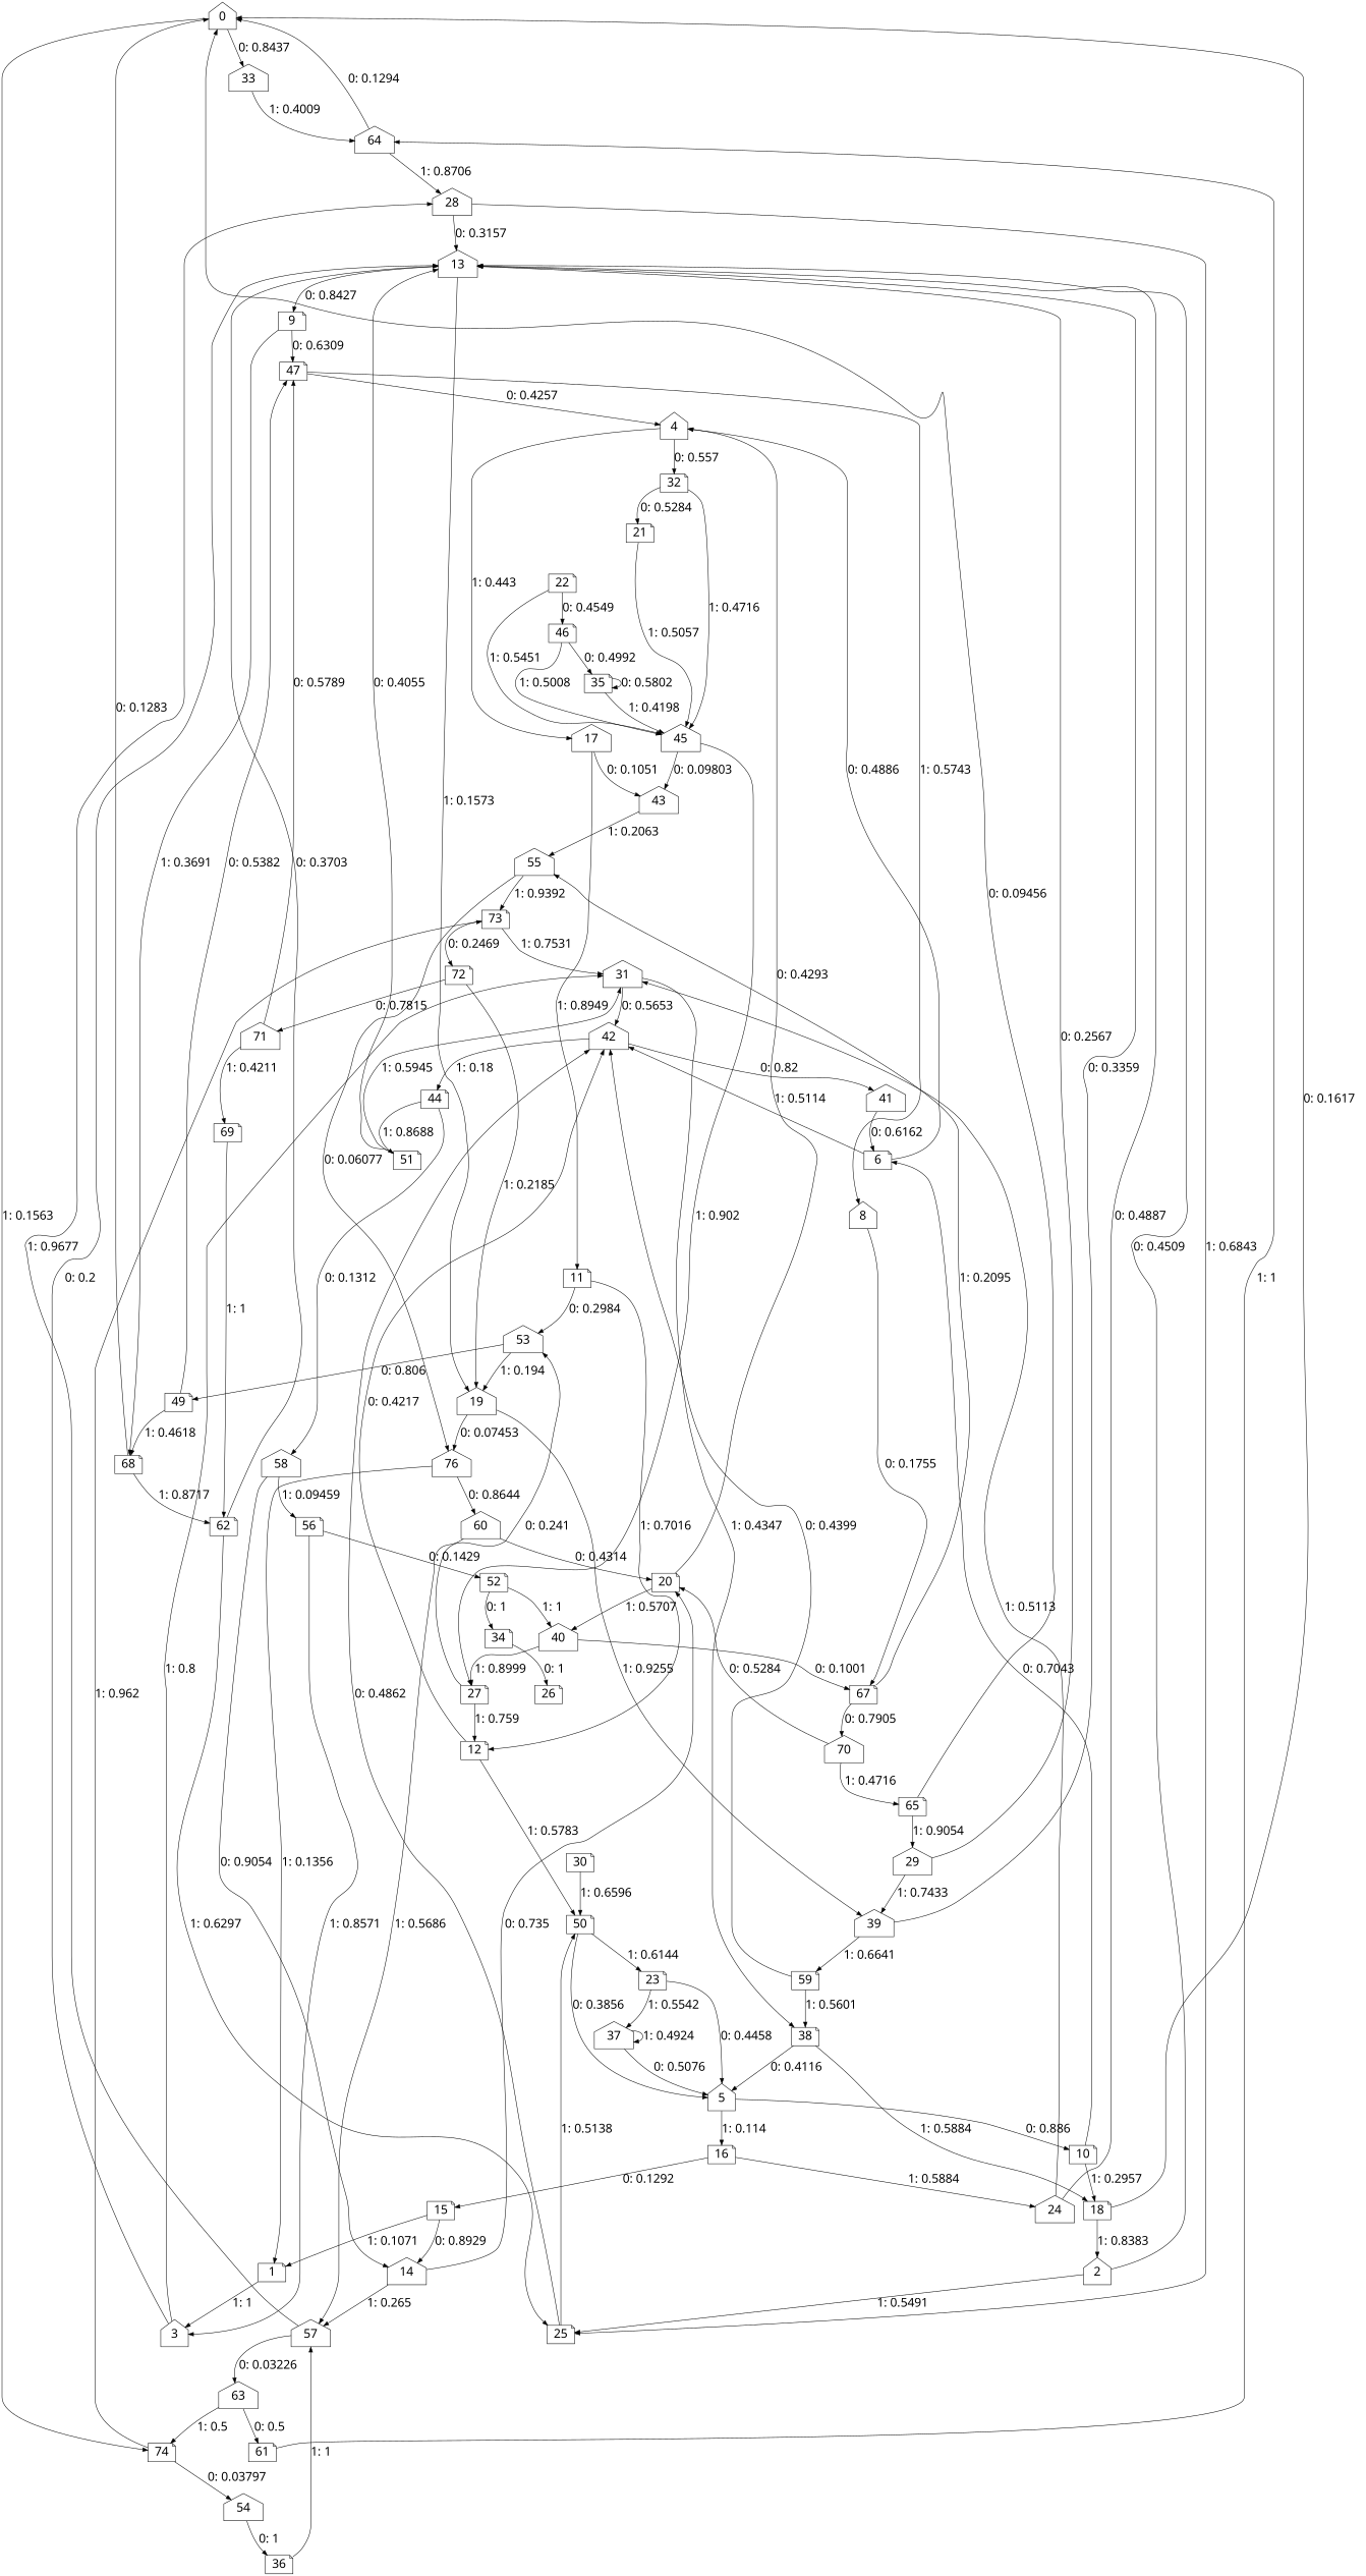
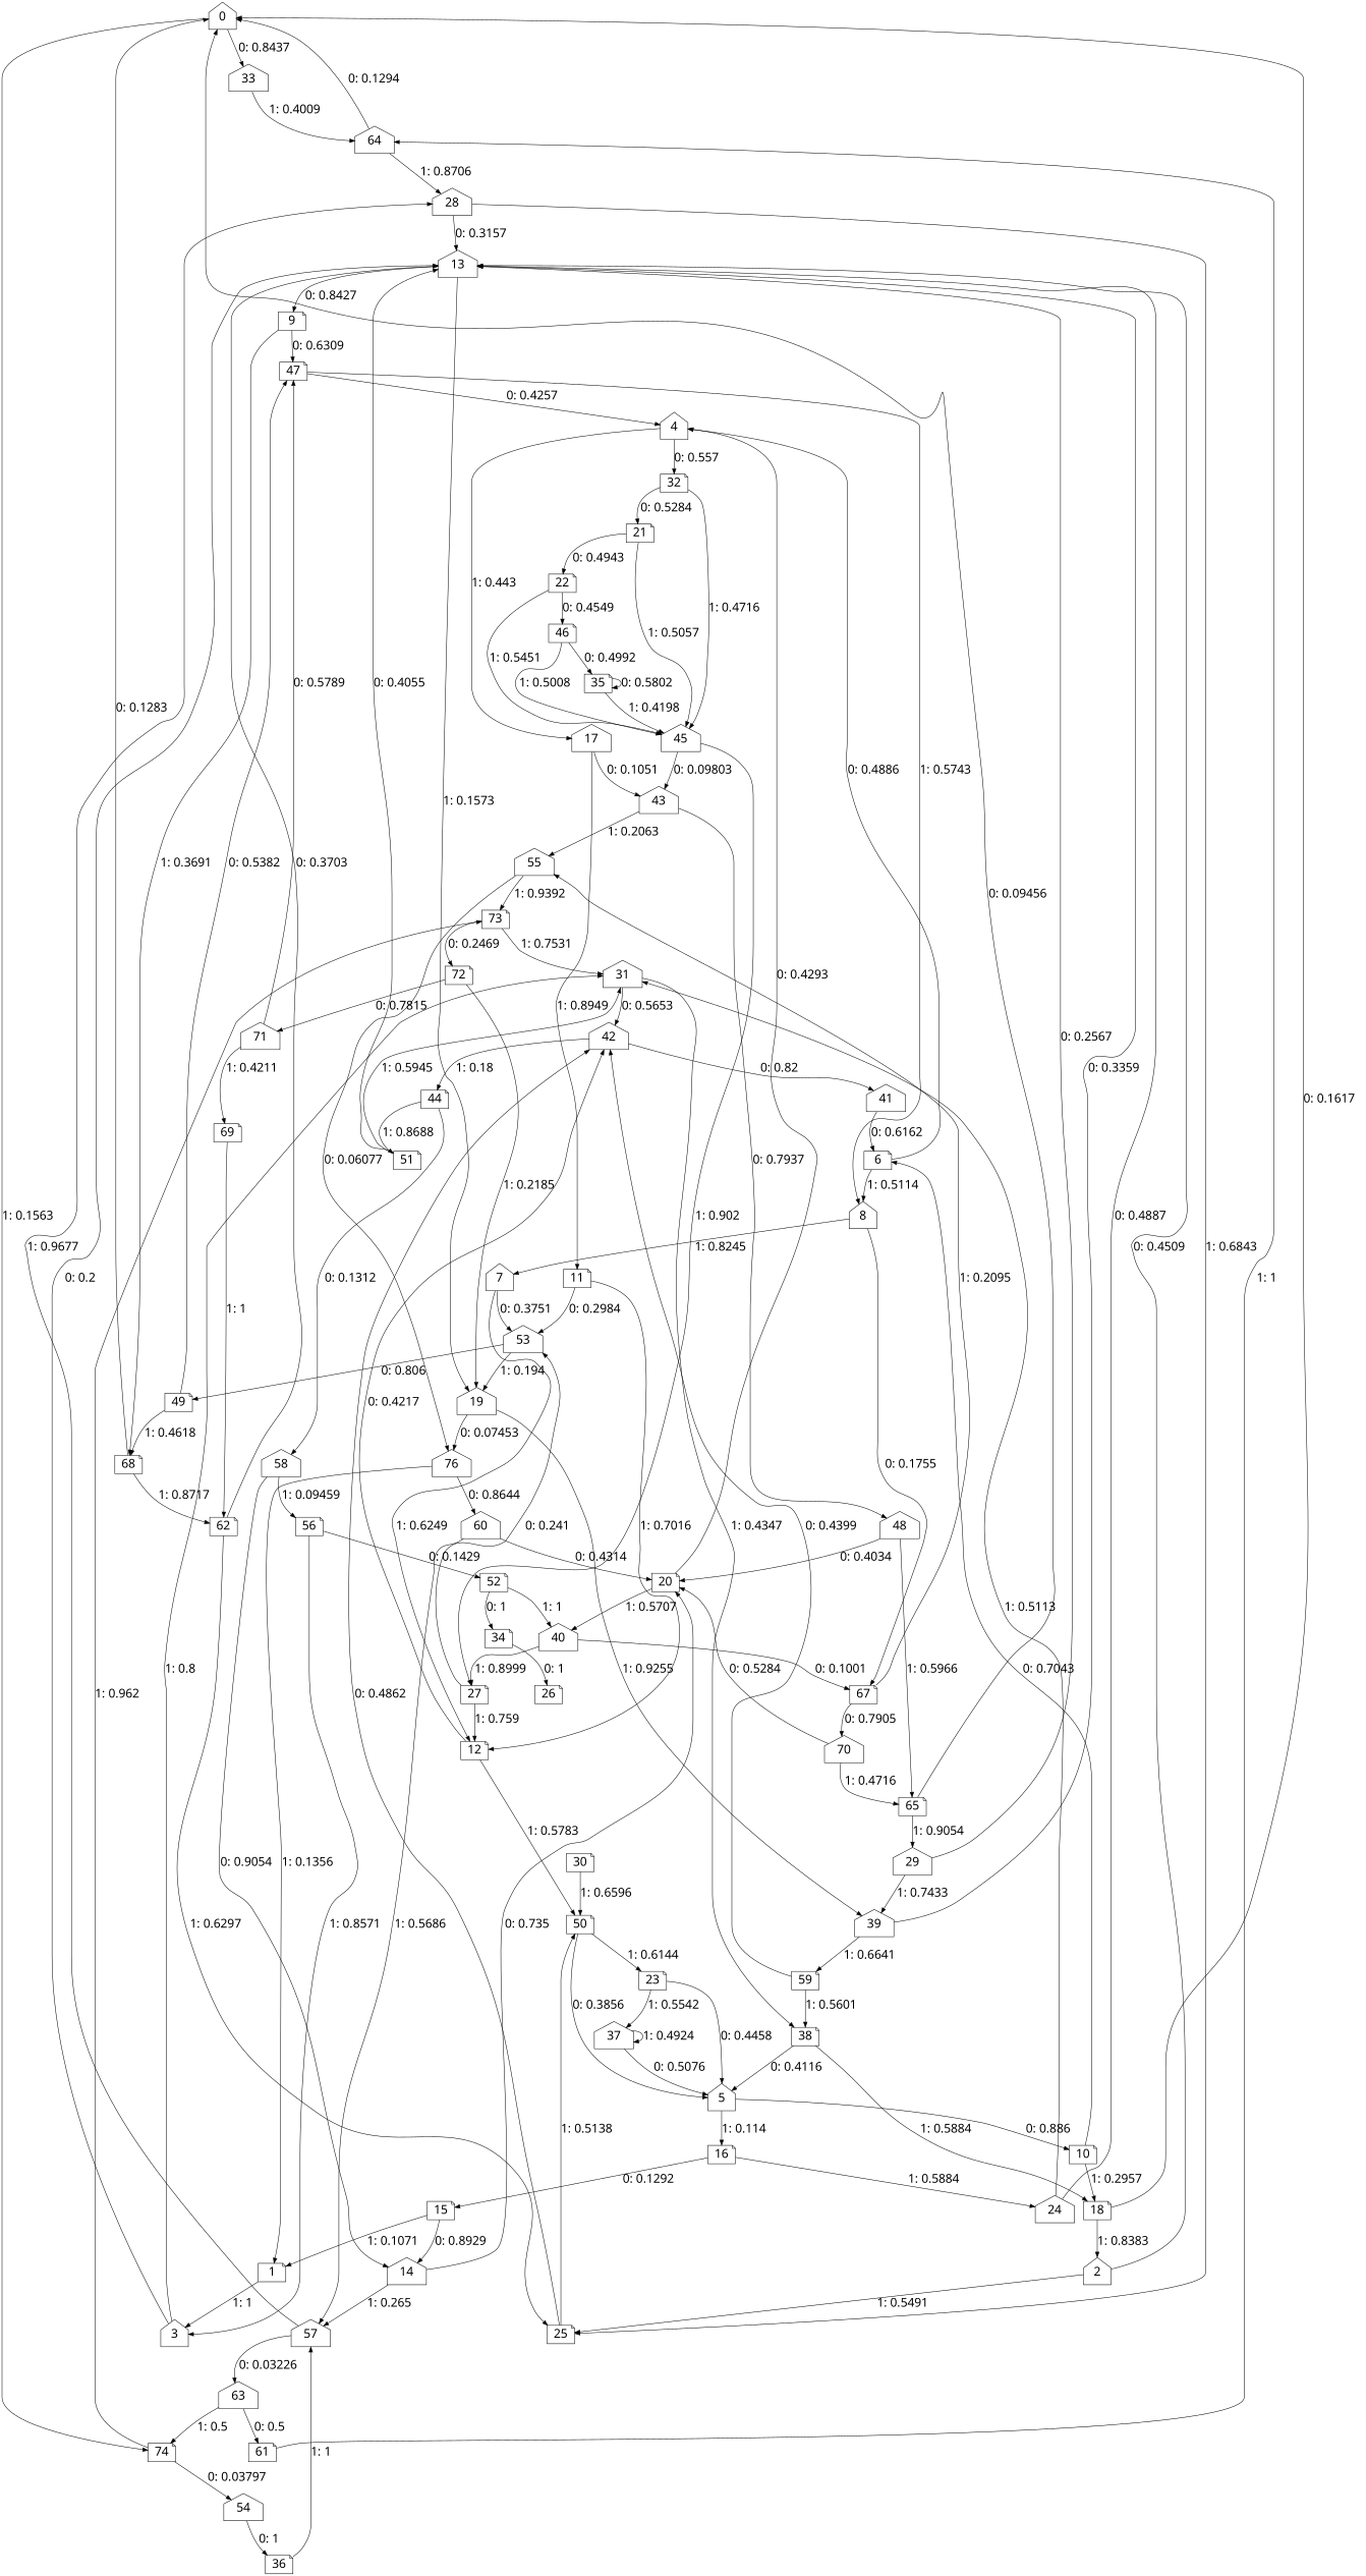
  digraph {
    fontname="Noto Sans"
    node [fontname="Noto Sans" fontsize=24 shape=note]
    edge [fontname="Noto Sans" fontsize=24]
    0 [shape=house]
    33 [shape=house]
    74
    64 [shape=house]
    54 [shape=house]
    73
    4 [shape=house]
    20
    40 [shape=house]
    28 [shape=house]
    36
    31 [shape=house]
    72
    3 [shape=house]
    1
    13 [shape=house]
    9
    19 [shape=house]
    42 [shape=house]
    38
    2 [shape=house]
    25
    50
    47
    68
    n26 [label=76 shape=house]
    39 [shape=house]
    41 [shape=house]
    44
    5 [shape=house]
    23
    18
    32
    17 [shape=house]
    21
    45 [shape=house]
    11
    43 [shape=house]
    22
    27
    53 [shape=house]
    12
    55 [shape=house]
+   48 [shape=house]
    10
    16
    6
    15
    24 [shape=house]
    8 [shape=house]
    14 [shape=house]
+   7 [shape=house]
    67
    70 [shape=house]
    49
    65
    62
    58 [shape=house]
    51
    37 [shape=house]
    60 [shape=house]
    59
    57 [shape=house]
    63 [shape=house]
    61
    46
    35
    29 [shape=house]
    30
    34
    26
    56
    52
    71 [shape=house]
    69
    0 -> 33 [label="0: 0.8437   "]
    0 -> 74 [label="1: 0.1563   "]
    33 -> 64 [label="1: 0.4009   "]
    74 -> 54 [label="0: 0.03797  "]
    74 -> 73 [label="1: 0.962    "]
    64 -> 0 [label="0: 0.1294   "]
    64 -> 28 [label="1: 0.8706   "]
    54 -> 36 [label="0: 1        "]
    73 -> 31 [label="1: 0.7531   "]
    73 -> 72 [label="0: 0.2469   "]
    4 -> 32 [label="0: 0.557    "]
    4 -> 17 [label="1: 0.443    "]
    20 -> 4 [label="0: 0.4293   "]
    20 -> 40 [label="1: 0.5707   "]
    40 -> 27 [label="1: 0.8999   "]
    40 -> 67 [label="0: 0.1001   "]
    28 -> 13 [label="0: 0.3157   "]
    28 -> 25 [label="1: 0.6843   "]
    36 -> 57 [label="1: 1        "]
    31 -> 42 [label="0: 0.5653   "]
    31 -> 38 [label="1: 0.4347   "]
    72 -> 19 [label="1: 0.2185   "]
    72 -> 71 [label="0: 0.7815   "]
    3 -> 31 [label="1: 0.8      "]
    3 -> 13 [label="0: 0.2      "]
    1 -> 3 [label="1: 1        "]
    13 -> 9 [label="0: 0.8427   "]
    13 -> 19 [label="1: 0.1573   "]
    9 -> 47 [label="0: 0.6309   "]
    9 -> 68 [label="1: 0.3691   "]
    19 -> n26 [label="0: 0.07453  "]
    19 -> 39 [label="1: 0.9255   "]
    42 -> 41 [label="0: 0.82     "]
    42 -> 44 [label="1: 0.18     "]
    38 -> 5 [label="0: 0.4116   "]
    38 -> 18 [label="1: 0.5884   "]
    2 -> 13 [label="0: 0.4509   "]
    2 -> 25 [label="1: 0.5491   "]
    25 -> 42 [label="0: 0.4862   "]
    25 -> 50 [label="1: 0.5138   "]
    50 -> 5 [label="0: 0.3856   "]
    50 -> 23 [label="1: 0.6144   "]
    47 -> 4 [label="0: 0.4257   "]
    47 -> 8 [label="1: 0.5743   "]
    68 -> 0 [label="0: 0.1283   "]
    68 -> 62 [label="1: 0.8717   "]
    n26 -> 1 [label="1: 0.1356   "]
    n26 -> 60 [label="0: 0.8644   "]
    39 -> 13 [label="0: 0.3359   "]
    39 -> 59 [label="1: 0.6641   "]
    41 -> 6 [label="0: 0.6162   "]
    44 -> 58 [label="0: 0.1312   "]
    44 -> 51 [label="1: 0.8688   "]
    5 -> 10 [label="0: 0.886    "]
    5 -> 16 [label="1: 0.114    "]
    23 -> 5 [label="0: 0.4458   "]
    23 -> 37 [label="1: 0.5542   "]
    18 -> 0 [label="0: 0.1617   "]
    18 -> 2 [label="1: 0.8383   "]
    32 -> 21 [label="0: 0.5284   "]
    32 -> 45 [label="1: 0.4716   "]
    17 -> 11 [label="1: 0.8949   "]
    17 -> 43 [label="0: 0.1051   "]
    21 -> 45 [label="1: 0.5057   "]
+   21 -> 22 [label="0: 0.4943   "]
    45 -> 43 [label="0: 0.09803  "]
    45 -> 27 [label="1: 0.902    "]
    11 -> 53 [label="0: 0.2984   "]
    11 -> 12 [label="1: 0.7016   "]
    43 -> 55 [label="1: 0.2063   "]
+   43 -> 48 [label="0: 0.7937   "]
    22 -> 45 [label="1: 0.5451   "]
    22 -> 46 [label="0: 0.4549   "]
    27 -> 53 [label="0: 0.241    "]
    27 -> 12 [label="1: 0.759    "]
    53 -> 19 [label="1: 0.194    "]
    53 -> 49 [label="0: 0.806    "]
    12 -> 42 [label="0: 0.4217   "]
    12 -> 50 [label="1: 0.5783   "]
    55 -> 73 [label="1: 0.9392   "]
    55 -> n26 [label="0: 0.06077  "]
+   48 -> 20 [label="0: 0.4034   "]
+   48 -> 65 [label="1: 0.5966   "]
    10 -> 18 [label="1: 0.2957   "]
    10 -> 6 [label="0: 0.7043   "]
    16 -> 15 [label="0: 0.1292   "]
    16 -> 24 [label="1: 0.5884   "]
    6 -> 4 [label="0: 0.4886   "]
-   6 -> 42 [label="1: 0.5114   "]
+   6 -> 8 [label="1: 0.5114   "]
    15 -> 1 [label="1: 0.1071   "]
    15 -> 14 [label="0: 0.8929   "]
    24 -> 31 [label="1: 0.5113   "]
    24 -> 13 [label="0: 0.4887   "]
+   8 -> 7 [label="1: 0.8245   "]
    8 -> 67 [label="0: 0.1755   "]
    14 -> 20 [label="0: 0.735    "]
    14 -> 57 [label="1: 0.265    "]
+   7 -> 53 [label="0: 0.3751   "]
+   7 -> 12 [label="1: 0.6249   "]
    67 -> 55 [label="1: 0.2095   "]
    67 -> 70 [label="0: 0.7905   "]
    70 -> 20 [label="0: 0.5284   "]
    70 -> 65 [label="1: 0.4716   "]
    49 -> 47 [label="0: 0.5382   "]
    49 -> 68 [label="1: 0.4618   "]
    65 -> 0 [label="0: 0.09456  "]
    65 -> 29 [label="1: 0.9054   "]
    62 -> 13 [label="0: 0.3703   "]
    62 -> 25 [label="1: 0.6297   "]
    58 -> 14 [label="0: 0.9054   "]
    58 -> 56 [label="1: 0.09459  "]
    51 -> 31 [label="1: 0.5945   "]
    51 -> 13 [label="0: 0.4055   "]
    37 -> 5 [label="0: 0.5076   "]
    37 -> 37 [label="1: 0.4924   "]
    60 -> 20 [label="0: 0.4314   "]
    60 -> 57 [label="1: 0.5686   "]
    59 -> 42 [label="0: 0.4399   "]
    59 -> 38 [label="1: 0.5601   "]
    57 -> 28 [label="1: 0.9677   "]
    57 -> 63 [label="0: 0.03226  "]
    63 -> 74 [label="1: 0.5      "]
    63 -> 61 [label="0: 0.5      "]
    61 -> 64 [label="1: 1        "]
    46 -> 45 [label="1: 0.5008   "]
    46 -> 35 [label="0: 0.4992   "]
    35 -> 45 [label="1: 0.4198   "]
    35 -> 35 [label="0: 0.5802   "]
    29 -> 13 [label="0: 0.2567   "]
    29 -> 39 [label="1: 0.7433   "]
    30 -> 50 [label="1: 0.6596   "]
    34 -> 26 [label="0: 1        "]
    56 -> 3 [label="1: 0.8571   "]
    56 -> 52 [label="0: 0.1429   "]
    52 -> 40 [label="1: 1        "]
    52 -> 34 [label="0: 1        "]
    71 -> 47 [label="0: 0.5789   "]
    71 -> 69 [label="1: 0.4211   "]
    69 -> 62 [label="1: 1        "]
  }
